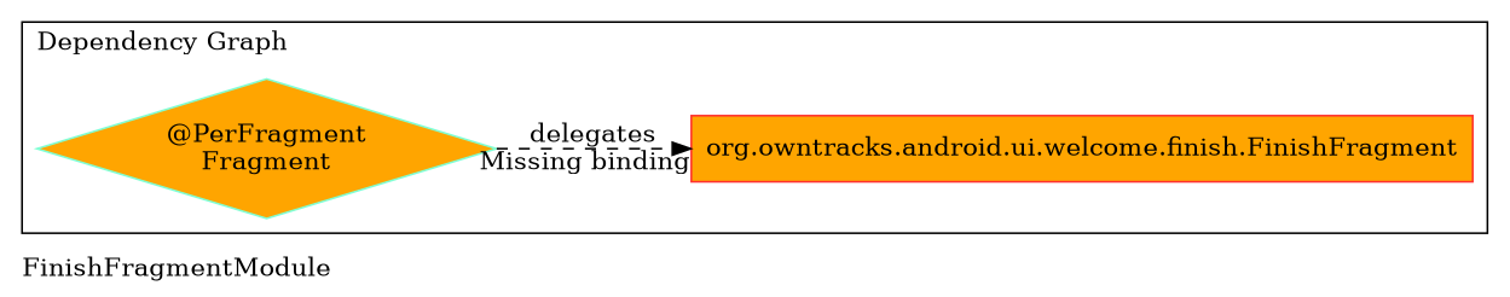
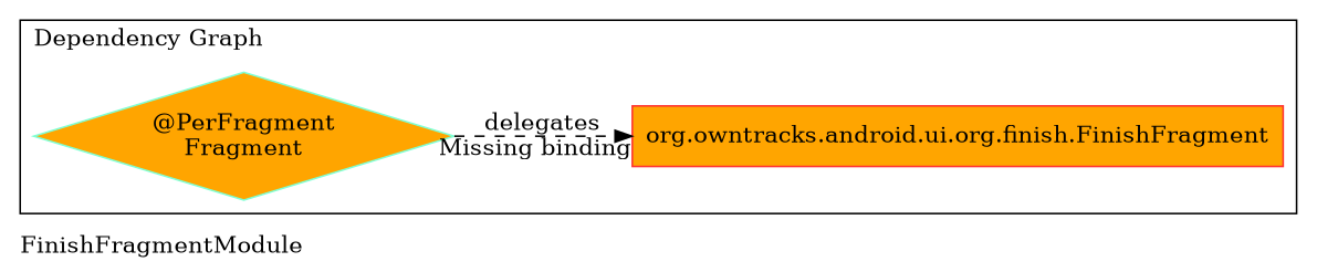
  digraph {
    compound=true
    label=FinishFragmentModule
    labeljust=l
    rankdir=LR
    node [style=filled fillcolor=orange]
    n1 [color=aquamarine label="@PerFragment\nFragment" shape=diamond]
-   n2 [color=firebrick1 label="org.owntracks.android.ui.welcome.finish.FinishFragment" shape=box]
+   n2 [color=firebrick1 label="org.owntracks.android.ui.org.finish.FinishFragment" shape=box]
    subgraph cluster_1 {
      label="Entry Points"
    }
    subgraph cluster_2 {
      label="Dependency Graph"
      n1
      n2
    }
    subgraph cluster_3 {
      label=Subcomponents
      shape=folder
    }
    n1 -> n2 [arrowType=empty headlabel="Missing binding" label=delegates style=dashed]
  }
